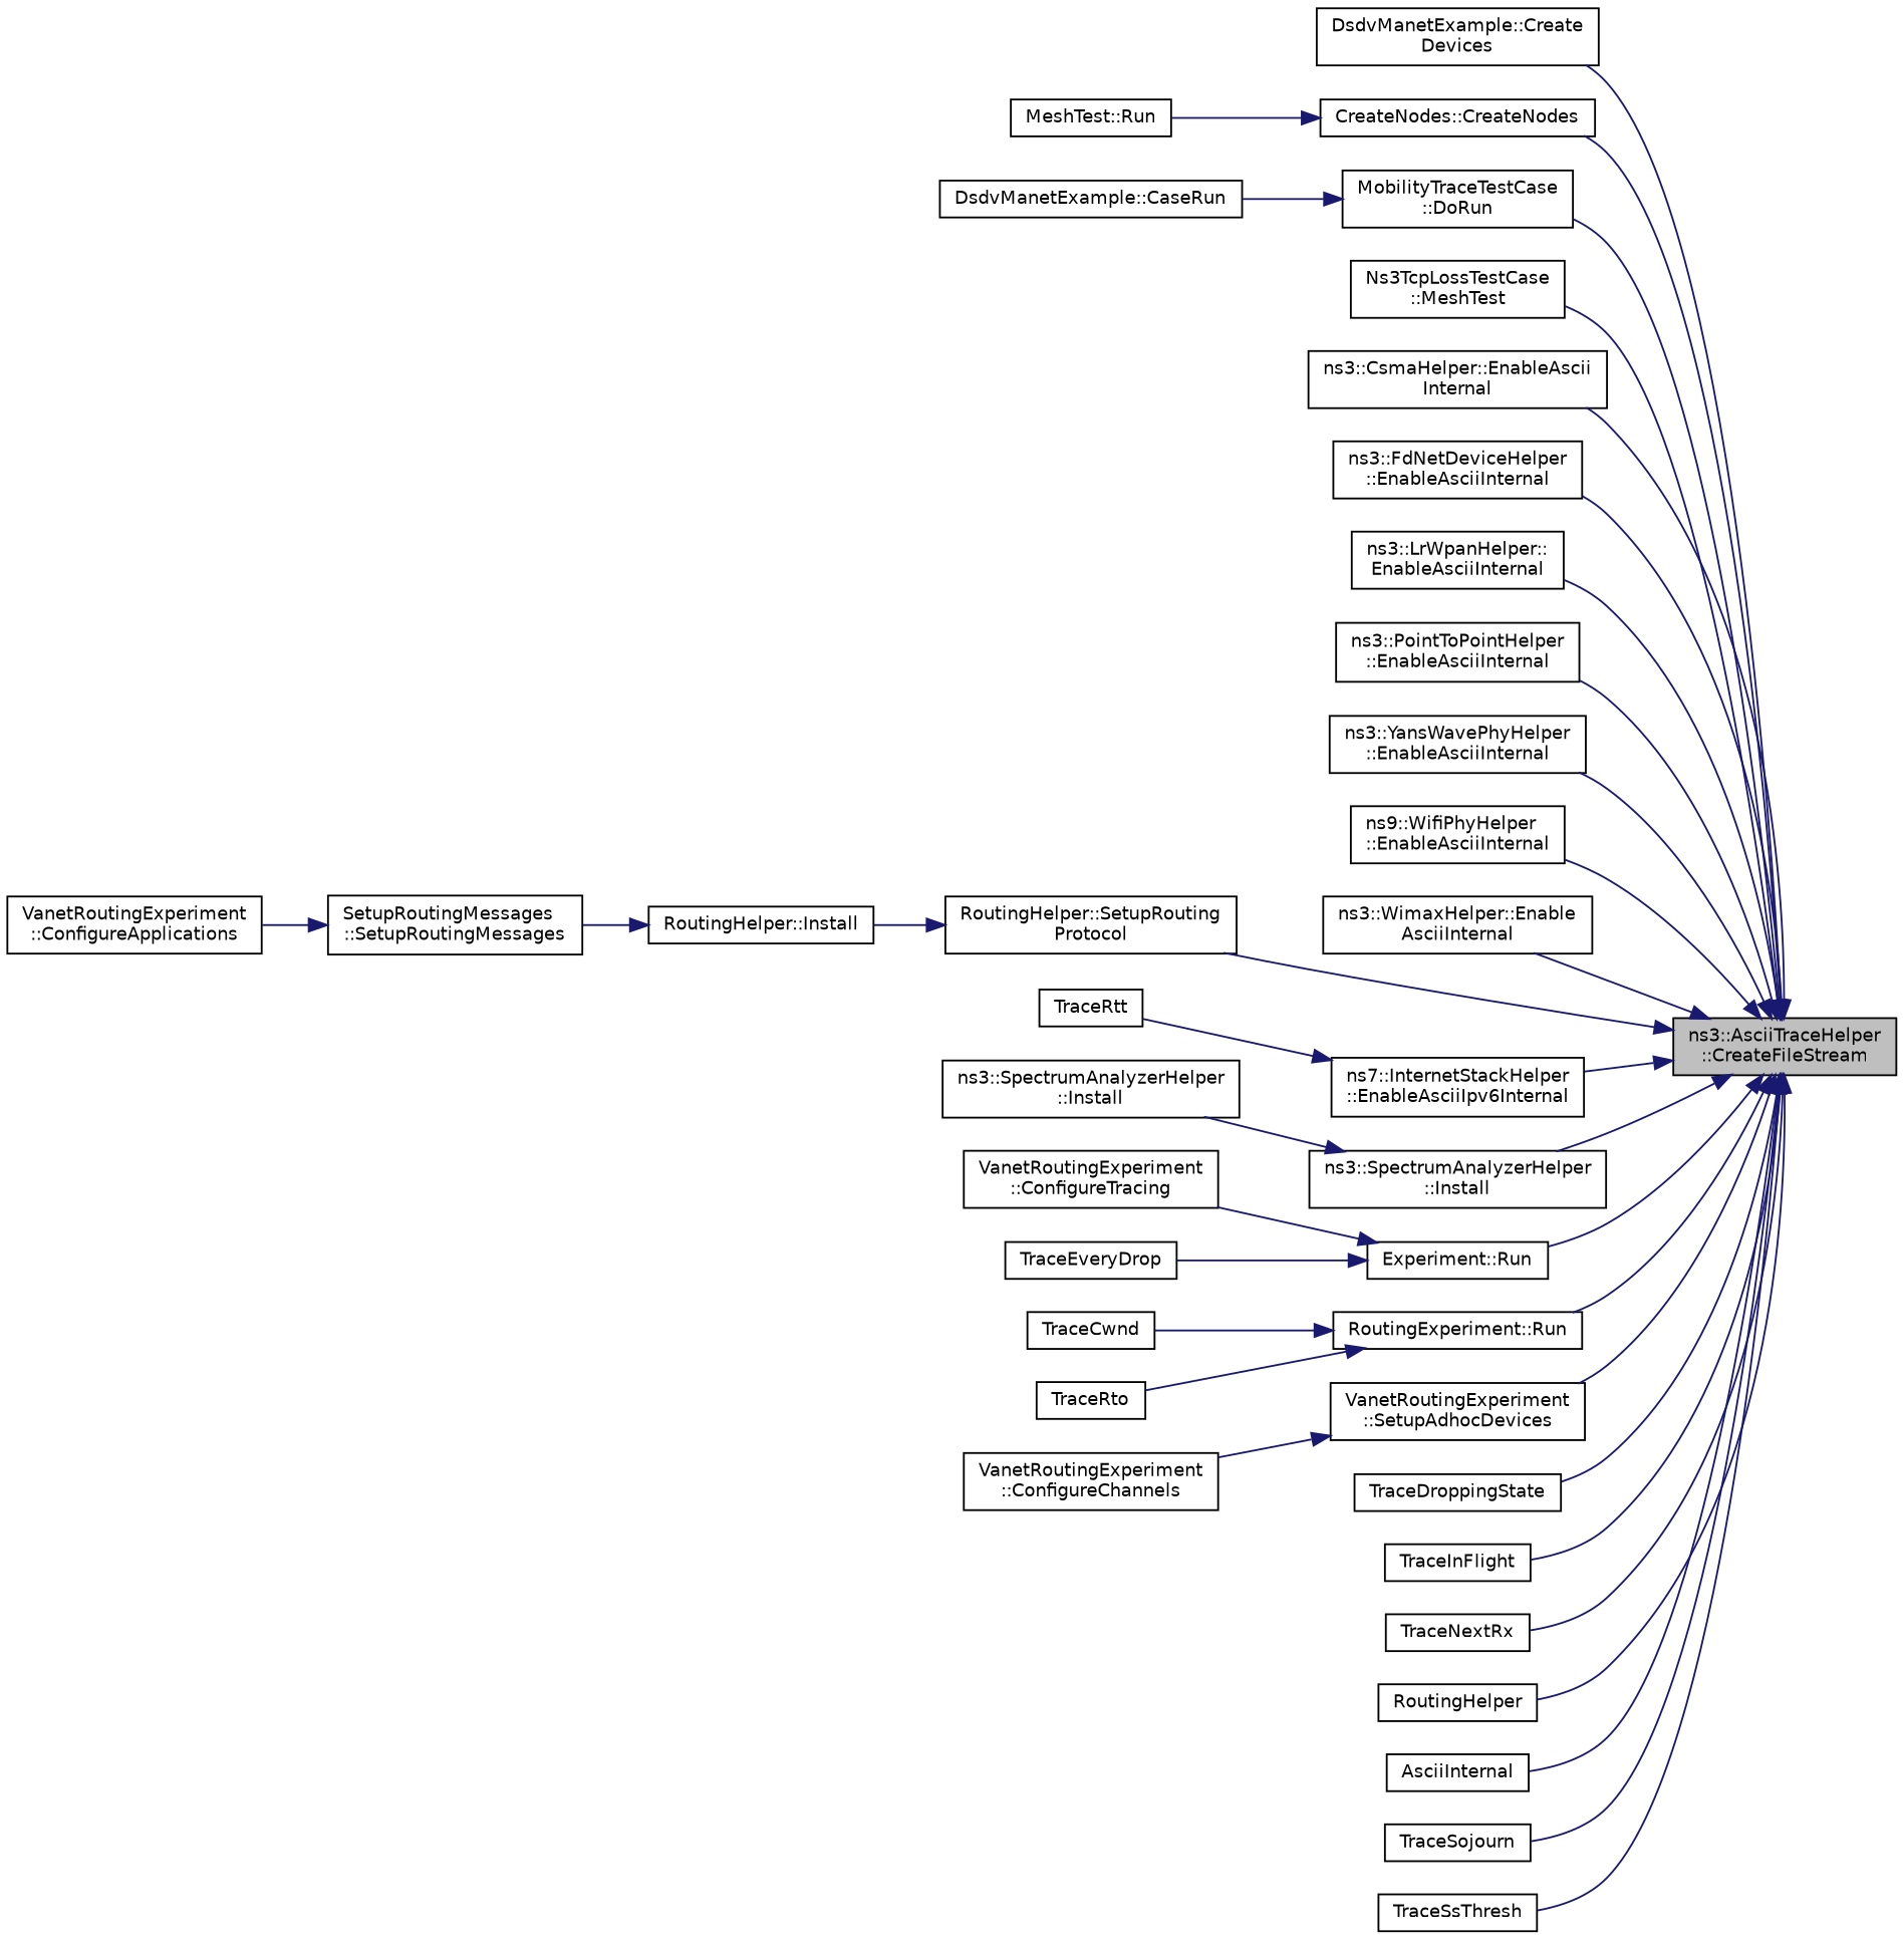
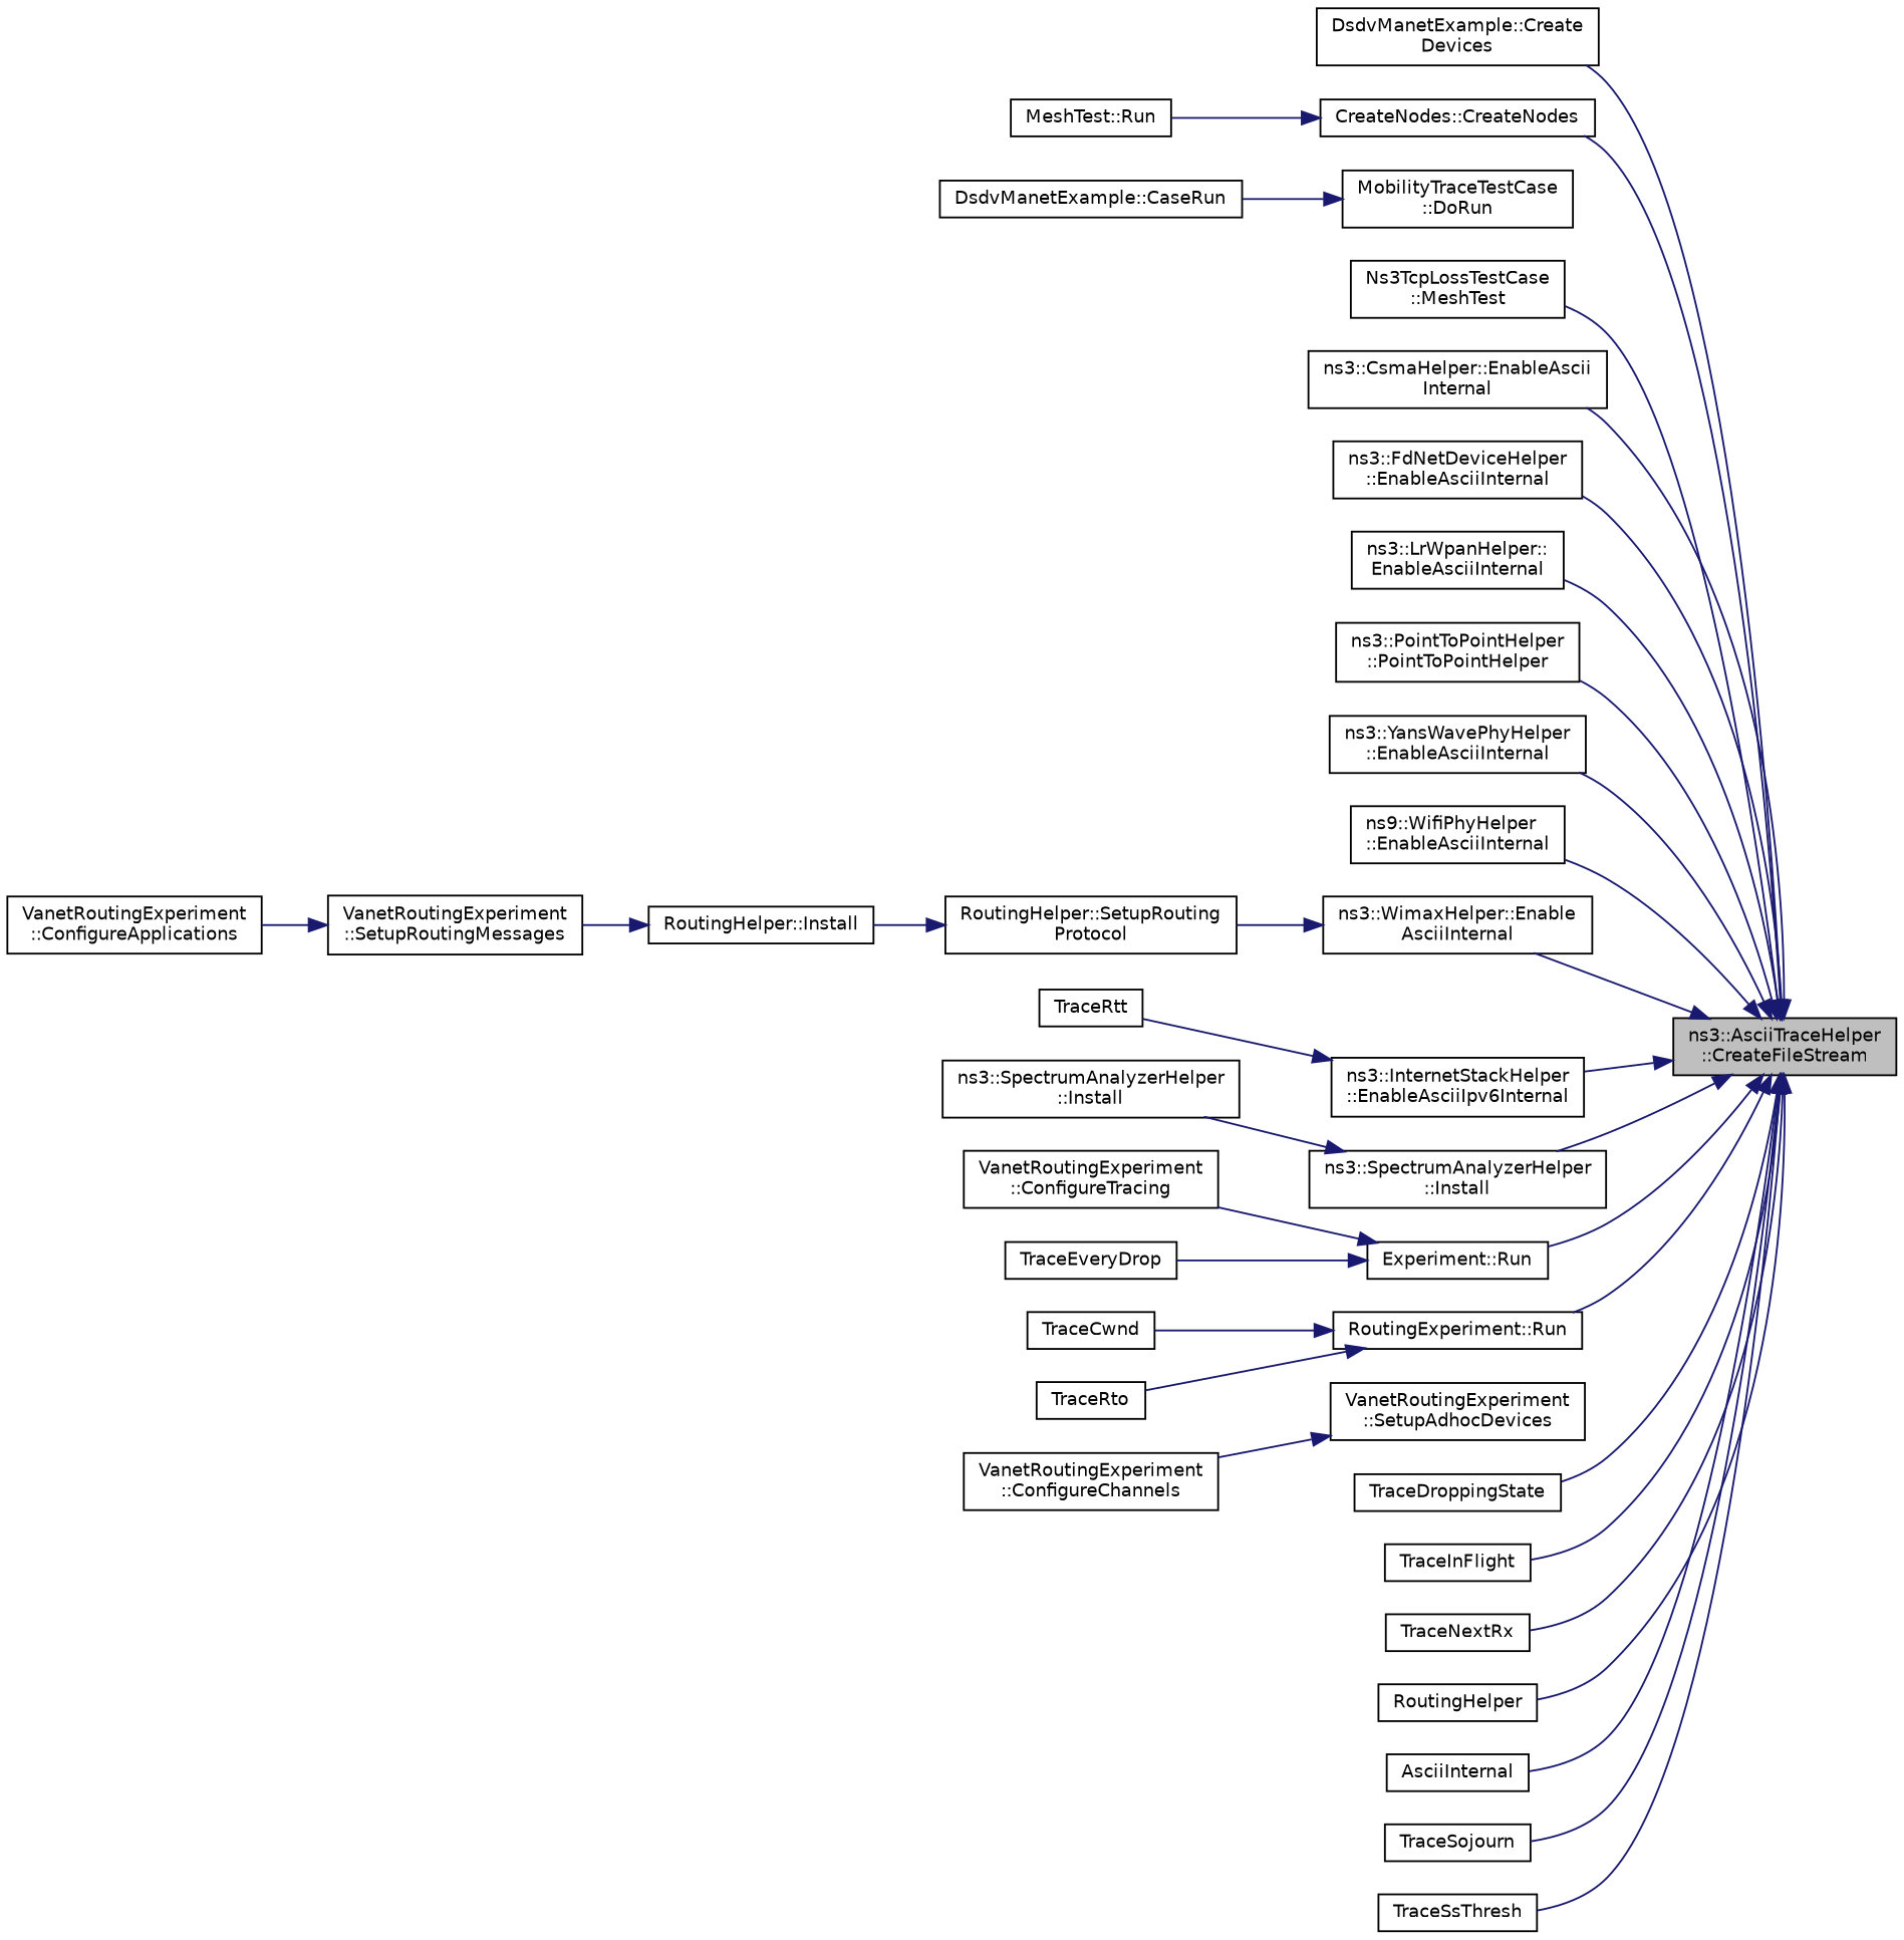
  digraph {
    rankdir=RL
    node [color=black fillcolor=white fontname=Helvetica fontsize=10 shape=record style=filled]
    edge [color=midnightblue dir=back fontname=Helvetica fontsize=10 labelfontname=Helvetica labelfontsize=10 style=solid]
    n1 [fillcolor=grey75 fontcolor=black height=0.2 label="ns3::AsciiTraceHelper\l::CreateFileStream" width=0.4]
    n2 [height=0.2 label="DsdvManetExample::Create\lDevices" width=0.4]
    n3 [height=0.2 label="CreateNodes::CreateNodes" width=0.4]
    n4 [height=0.2 label="MobilityTraceTestCase\l::DoRun" width=0.4]
    n5 [height=0.2 label="Ns3TcpLossTestCase\l::MeshTest" width=0.4]
    n6 [height=0.2 label="ns3::CsmaHelper::EnableAscii\lInternal" width=0.4]
    n7 [height=0.2 label="ns3::FdNetDeviceHelper\l::EnableAsciiInternal" width=0.4]
    n8 [height=0.2 label="ns3::LrWpanHelper::\lEnableAsciiInternal" width=0.4]
-   n9 [height=0.2 label="ns3::PointToPointHelper\l::EnableAsciiInternal" width=0.4]
+   n9 [height=0.2 label="ns3::PointToPointHelper\l::PointToPointHelper" width=0.4]
    n10 [height=0.2 label="ns3::YansWavePhyHelper\l::EnableAsciiInternal" width=0.4]
    n11 [height=0.2 label="ns9::WifiPhyHelper\l::EnableAsciiInternal" width=0.4]
    n12 [height=0.2 label="ns3::WimaxHelper::Enable\lAsciiInternal" width=0.4]
-   n13 [height=0.2 label="ns7::InternetStackHelper\l::EnableAsciiIpv6Internal" width=0.4]
+   n13 [height=0.2 label="ns3::InternetStackHelper\l::EnableAsciiIpv6Internal" width=0.4]
    n14 [height=0.2 label="ns3::SpectrumAnalyzerHelper\l::Install" width=0.4]
    n15 [height=0.2 label="Experiment::Run" width=0.4]
    n16 [height=0.2 label="RoutingExperiment::Run" width=0.4]
    n17 [height=0.2 label="VanetRoutingExperiment\l::SetupAdhocDevices" width=0.4]
    n18 [height=0.2 label="RoutingHelper::SetupRouting\lProtocol" width=0.4]
    n19 [height=0.2 label=TraceDroppingState width=0.4]
    n20 [height=0.2 label=TraceInFlight width=0.4]
    n21 [height=0.2 label=TraceNextRx width=0.4]
    n22 [height=0.2 label=RoutingHelper width=0.4]
    n23 [height=0.2 label=AsciiInternal width=0.4]
    n24 [height=0.2 label=TraceSojourn width=0.4]
    n25 [height=0.2 label=TraceSsThresh width=0.4]
    n26 [height=0.2 label="VanetRoutingExperiment\l::ConfigureTracing" width=0.4]
    n27 [height=0.2 label="MeshTest::Run" width=0.4]
    n28 [height=0.2 label="DsdvManetExample::CaseRun" width=0.4]
    n29 [height=0.2 label=TraceRtt width=0.4]
    n30 [height=0.2 label="ns3::SpectrumAnalyzerHelper\l::Install" width=0.4]
    n31 [height=0.2 label=TraceEveryDrop width=0.4]
    n32 [height=0.2 label=TraceCwnd width=0.4]
    n33 [height=0.2 label=TraceRto width=0.4]
    n34 [height=0.2 label="VanetRoutingExperiment\l::ConfigureChannels" width=0.4]
    n35 [height=0.2 label="RoutingHelper::Install" width=0.4]
-   n36 [height=0.2 label="SetupRoutingMessages\l::SetupRoutingMessages" width=0.4]
+   n36 [height=0.2 label="VanetRoutingExperiment\l::SetupRoutingMessages" width=0.4]
    n37 [height=0.2 label="VanetRoutingExperiment\l::ConfigureApplications" width=0.4]
    n1 -> n2
    n1 -> n3
-   n1 -> n4
    n1 -> n5
    n1 -> n6
    n1 -> n7
    n1 -> n8
    n1 -> n9
    n1 -> n10
    n1 -> n11
    n1 -> n12
    n1 -> n13
    n1 -> n14
    n1 -> n15
    n1 -> n16
-   n1 -> n17
-   n1 -> n18
+   n12 -> n18
    n1 -> n19
    n1 -> n20
    n1 -> n21
    n1 -> n22
    n1 -> n23
    n1 -> n24
    n1 -> n25
    n3 -> n27
    n4 -> n28
    n13 -> n29
    n14 -> n30
    n15 -> n26
    n15 -> n31
    n16 -> n32
    n16 -> n33
    n17 -> n34
    n18 -> n35
    n35 -> n36
    n36 -> n37
  }
